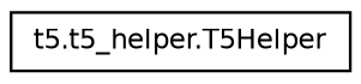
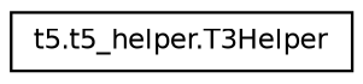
  digraph {
    rankdir=LR
-   n1 [color=black fillcolor=white fontname=Helvetica fontsize=10 height=0.2 label="t5.t5_helper.T5Helper" shape=record style=filled width=0.4]
+   n1 [color=black fillcolor=white fontname=Helvetica fontsize=10 height=0.2 label="t5.t5_helper.T3Helper" shape=record style=filled width=0.4]
  }
